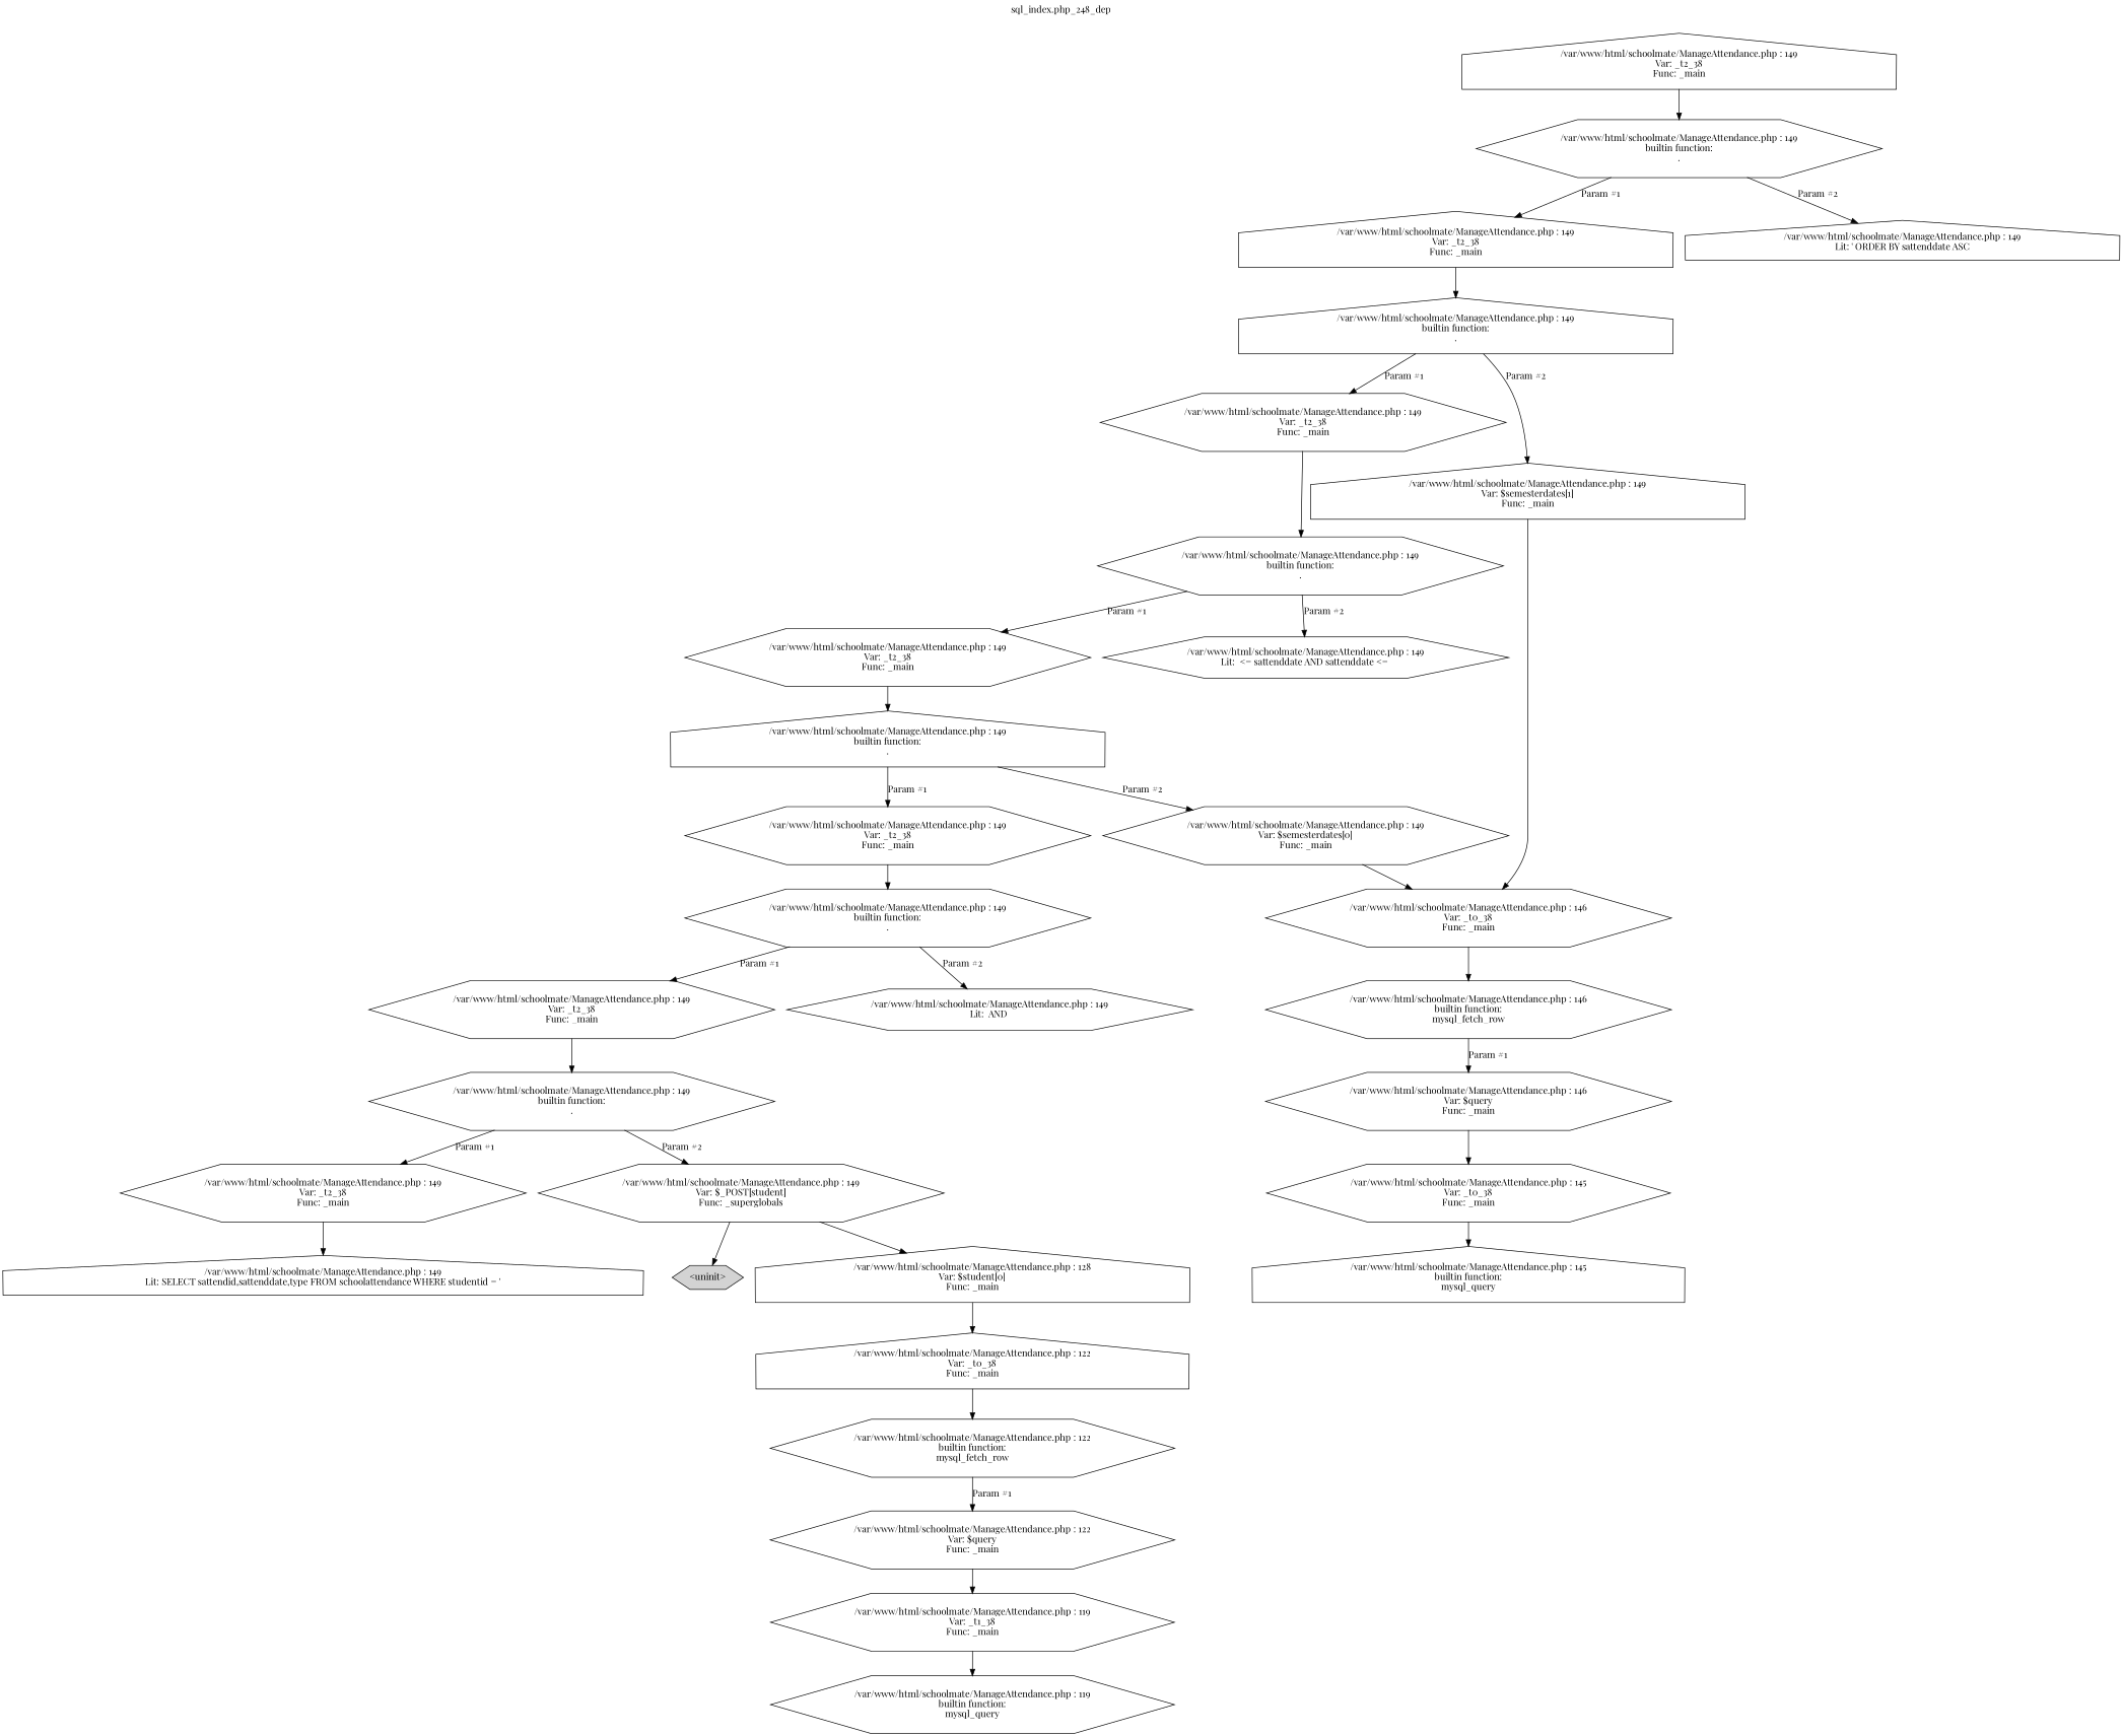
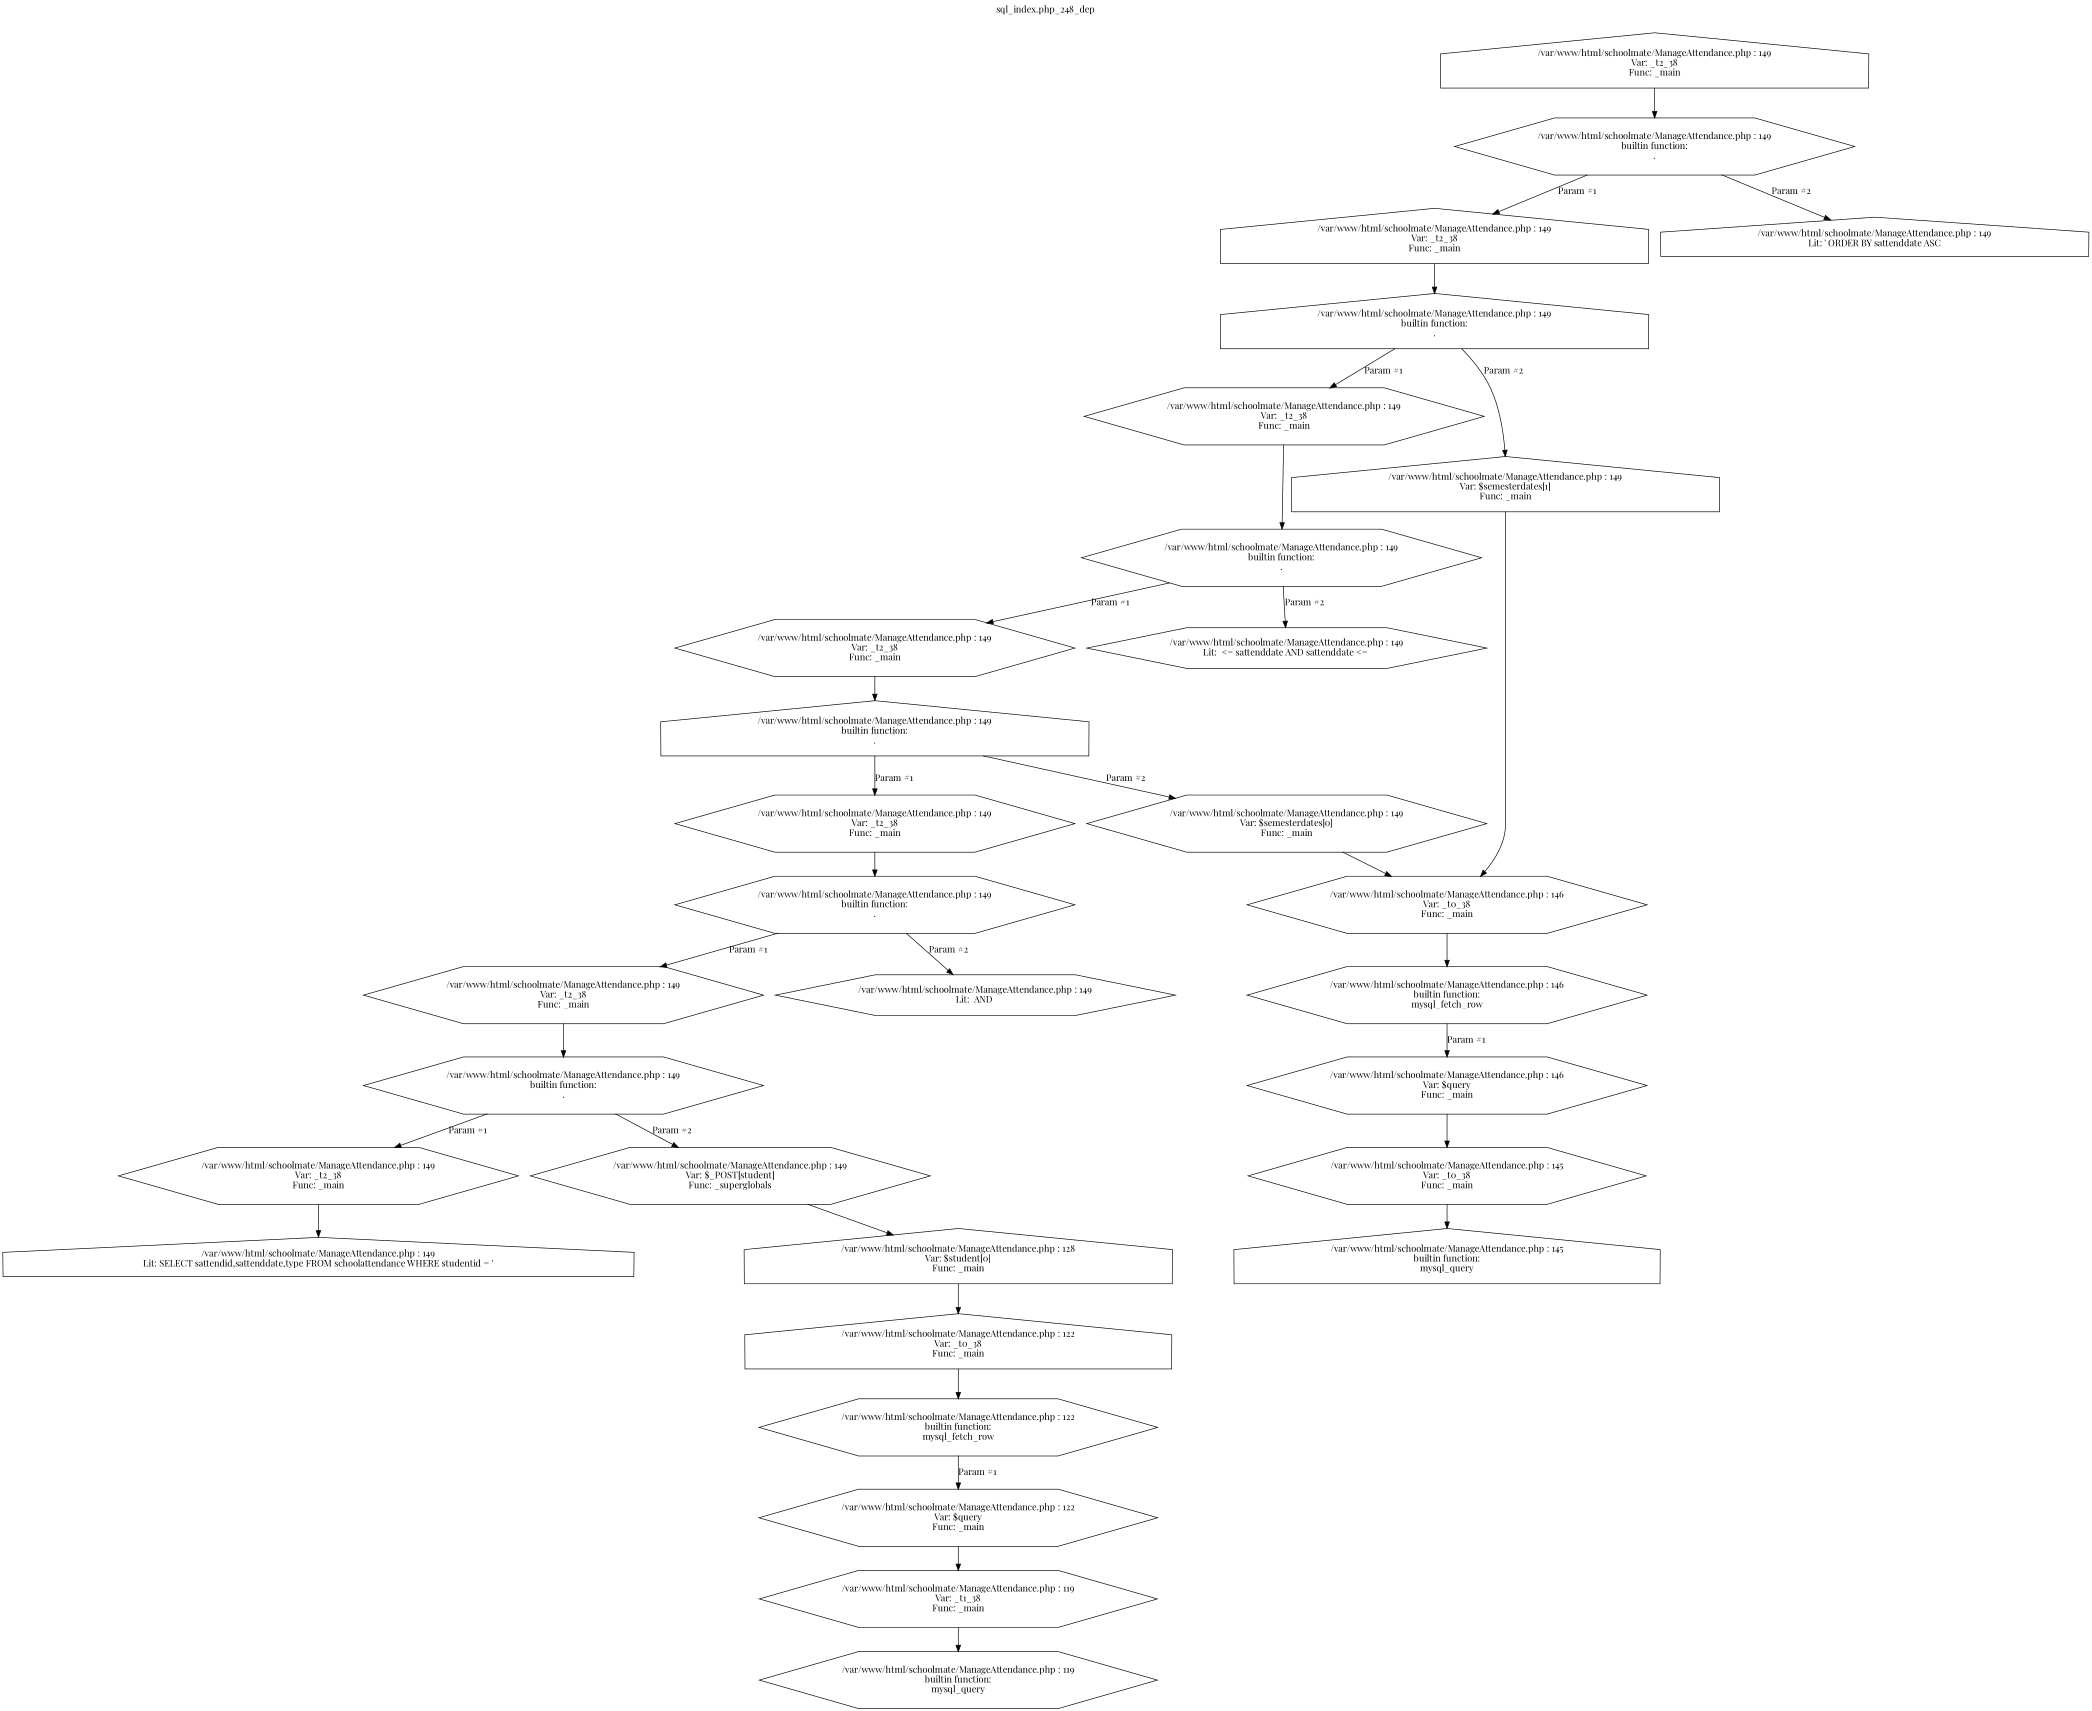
  digraph {
    label="sql_index.php_248_dep"
    labelloc=t
    fontname="Playfair Display"
    node [shape=hexagon fontname="Playfair Display"]
    edge [fontname="Playfair Display"]
    n1 [label="/var/www/html/schoolmate/ManageAttendance.php : 149\nVar: _t2_38\nFunc: _main\n" shape=house]
    n2 [label="/var/www/html/schoolmate/ManageAttendance.php : 149\nbuiltin function:\n.\n"]
    n3 [label="/var/www/html/schoolmate/ManageAttendance.php : 149\nVar: _t2_38\nFunc: _main\n" shape=house]
    n4 [label="/var/www/html/schoolmate/ManageAttendance.php : 149\nLit: ' ORDER BY sattenddate ASC\n" shape=house]
    n5 [label="/var/www/html/schoolmate/ManageAttendance.php : 149\nbuiltin function:\n.\n" shape=house]
    n6 [label="/var/www/html/schoolmate/ManageAttendance.php : 149\nVar: _t2_38\nFunc: _main\n"]
    n7 [label="/var/www/html/schoolmate/ManageAttendance.php : 149\nVar: $semesterdates[1]\nFunc: _main\n" shape=house]
    n8 [label="/var/www/html/schoolmate/ManageAttendance.php : 149\nbuiltin function:\n.\n"]
    n9 [label="/var/www/html/schoolmate/ManageAttendance.php : 149\nVar: _t2_38\nFunc: _main\n"]
    n10 [label="/var/www/html/schoolmate/ManageAttendance.php : 149\nLit:  <= sattenddate AND sattenddate <= \n"]
    n11 [label="/var/www/html/schoolmate/ManageAttendance.php : 149\nbuiltin function:\n.\n" shape=house]
    n12 [label="/var/www/html/schoolmate/ManageAttendance.php : 149\nVar: _t2_38\nFunc: _main\n"]
    n13 [label="/var/www/html/schoolmate/ManageAttendance.php : 149\nVar: $semesterdates[0]\nFunc: _main\n"]
    n14 [label="/var/www/html/schoolmate/ManageAttendance.php : 149\nbuiltin function:\n.\n"]
    n15 [label="/var/www/html/schoolmate/ManageAttendance.php : 149\nVar: _t2_38\nFunc: _main\n"]
    n16 [label="/var/www/html/schoolmate/ManageAttendance.php : 149\nLit:  AND \n"]
    n17 [label="/var/www/html/schoolmate/ManageAttendance.php : 149\nbuiltin function:\n.\n"]
    n18 [label="/var/www/html/schoolmate/ManageAttendance.php : 149\nVar: _t2_38\nFunc: _main\n"]
    n19 [label="/var/www/html/schoolmate/ManageAttendance.php : 149\nVar: $_POST[student]\nFunc: _superglobals\n"]
    n20 [label="/var/www/html/schoolmate/ManageAttendance.php : 149\nLit: SELECT sattendid,sattenddate,type FROM schoolattendance WHERE studentid = '\n" shape=house]
-   n21 [label="<uninit>" style=filled]
    n22 [label="/var/www/html/schoolmate/ManageAttendance.php : 128\nVar: $student[0]\nFunc: _main\n" shape=house]
    n23 [label="/var/www/html/schoolmate/ManageAttendance.php : 122\nVar: _t0_38\nFunc: _main\n" shape=house]
    n24 [label="/var/www/html/schoolmate/ManageAttendance.php : 122\nbuiltin function:\nmysql_fetch_row\n"]
    n25 [label="/var/www/html/schoolmate/ManageAttendance.php : 122\nVar: $query\nFunc: _main\n"]
    n26 [label="/var/www/html/schoolmate/ManageAttendance.php : 119\nVar: _t1_38\nFunc: _main\n"]
    n27 [label="/var/www/html/schoolmate/ManageAttendance.php : 119\nbuiltin function:\nmysql_query\n"]
    n28 [label="/var/www/html/schoolmate/ManageAttendance.php : 146\nVar: _t0_38\nFunc: _main\n"]
    n29 [label="/var/www/html/schoolmate/ManageAttendance.php : 146\nbuiltin function:\nmysql_fetch_row\n"]
    n30 [label="/var/www/html/schoolmate/ManageAttendance.php : 146\nVar: $query\nFunc: _main\n"]
    n31 [label="/var/www/html/schoolmate/ManageAttendance.php : 145\nVar: _t0_38\nFunc: _main\n"]
    n32 [label="/var/www/html/schoolmate/ManageAttendance.php : 145\nbuiltin function:\nmysql_query\n" shape=house]
    n1 -> n2
    n2 -> n3 [label="Param #1"]
    n2 -> n4 [label="Param #2"]
    n3 -> n5
    n5 -> n6 [label="Param #1"]
    n5 -> n7 [label="Param #2"]
    n6 -> n8
    n7 -> n28
    n8 -> n9 [label="Param #1"]
    n8 -> n10 [label="Param #2"]
    n9 -> n11
    n11 -> n12 [label="Param #1"]
    n11 -> n13 [label="Param #2"]
    n12 -> n14
    n13 -> n28
    n14 -> n15 [label="Param #1"]
    n14 -> n16 [label="Param #2"]
    n15 -> n17
    n17 -> n18 [label="Param #1"]
    n17 -> n19 [label="Param #2"]
    n18 -> n20
-   n19 -> n21
    n19 -> n22
    n22 -> n23
    n23 -> n24
    n24 -> n25 [label="Param #1"]
    n25 -> n26
    n26 -> n27
    n28 -> n29
    n29 -> n30 [label="Param #1"]
    n30 -> n31
    n31 -> n32
  }
